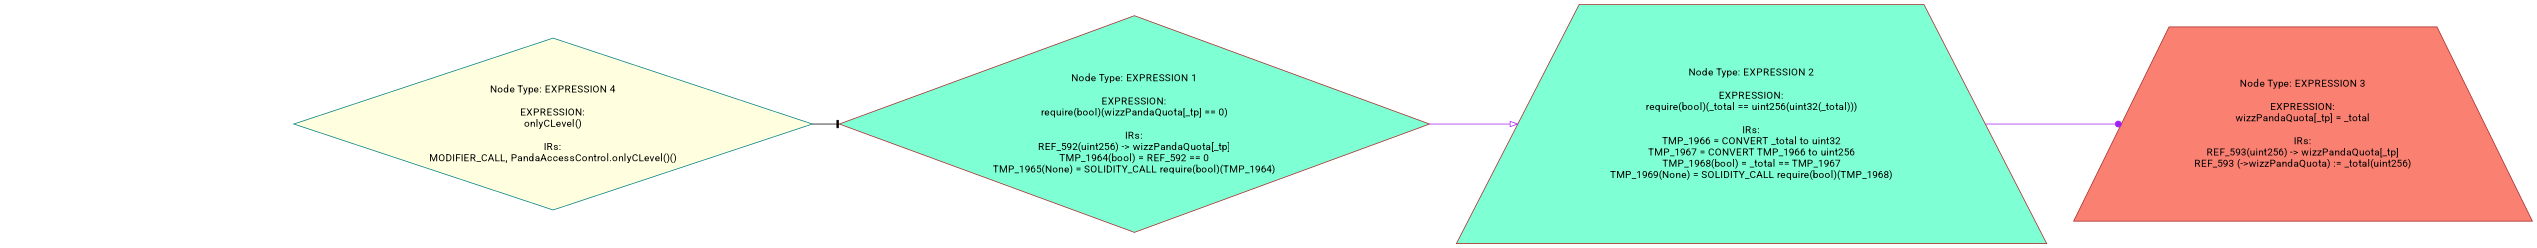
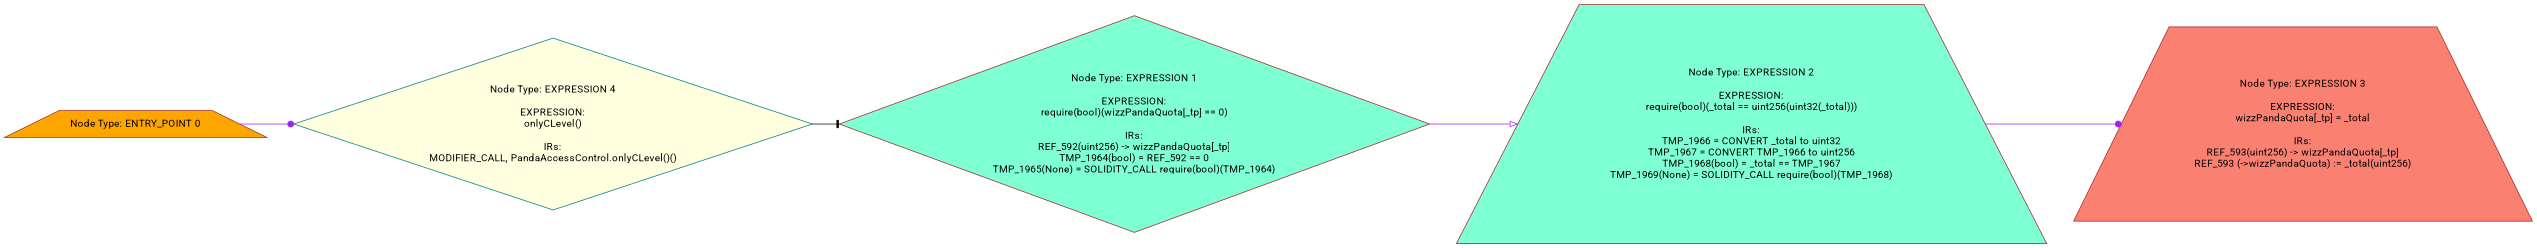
  digraph {
    rankdir=LR
    fontname=Roboto
    node [style=filled fillcolor=aquamarine color=brown shape=trapezium fontname=Roboto]
    edge [color=purple arrowhead=dot fontname=Roboto]
+   n1 [label="Node Type: ENTRY_POINT 0\n" fillcolor=orange]
    n2 [label="Node Type: EXPRESSION 4\n\nEXPRESSION:\nonlyCLevel()\n\nIRs:\nMODIFIER_CALL, PandaAccessControl.onlyCLevel()()" fillcolor=lightyellow color=teal shape=diamond]
    n3 [label="Node Type: EXPRESSION 1\n\nEXPRESSION:\nrequire(bool)(wizzPandaQuota[_tp] == 0)\n\nIRs:\nREF_592(uint256) -> wizzPandaQuota[_tp]\nTMP_1964(bool) = REF_592 == 0\nTMP_1965(None) = SOLIDITY_CALL require(bool)(TMP_1964)" shape=diamond]
    n4 [label="Node Type: EXPRESSION 2\n\nEXPRESSION:\nrequire(bool)(_total == uint256(uint32(_total)))\n\nIRs:\nTMP_1966 = CONVERT _total to uint32\nTMP_1967 = CONVERT TMP_1966 to uint256\nTMP_1968(bool) = _total == TMP_1967\nTMP_1969(None) = SOLIDITY_CALL require(bool)(TMP_1968)"]
    n5 [label="Node Type: EXPRESSION 3\n\nEXPRESSION:\nwizzPandaQuota[_tp] = _total\n\nIRs:\nREF_593(uint256) -> wizzPandaQuota[_tp]\nREF_593 (->wizzPandaQuota) := _total(uint256)" fillcolor=salmon]
+   n1 -> n2
    n2 -> n3 [color=black arrowhead=tee]
    n3 -> n4 [arrowhead=onormal]
    n4 -> n5
  }
